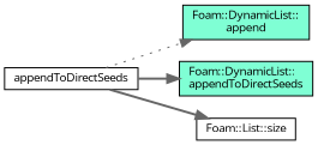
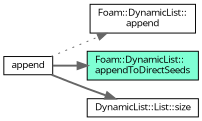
  digraph {
    fontname="Open Sans"
    rankdir=LR
    node [color=black fillcolor=white fontname="Open Sans" fontsize=10 shape=record style=filled]
    edge [color=gray40 fontname="Open Sans" fontsize=10 labelfontname=Helvetica labelfontsize=10 style=bold]
-   n1 [fontcolor=black height=0.2 label=appendToDirectSeeds width=0.4]
-   n2 [fillcolor=aquamarine height=0.2 label="Foam::DynamicList::\lappend" width=0.4]
+   n1 [fontcolor=black height=0.2 label=append width=0.4]
+   n2 [height=0.2 label="Foam::DynamicList::\lappend" width=0.4]
    n3 [fillcolor=aquamarine height=0.2 label="Foam::DynamicList::\lappendToDirectSeeds" width=0.4]
-   n4 [height=0.2 label="Foam::List::size" width=0.4]
+   n4 [height=0.2 label="DynamicList::List::size" width=0.4]
    n1 -> n2 [style=dotted]
    n1 -> n3
    n1 -> n4
  }
